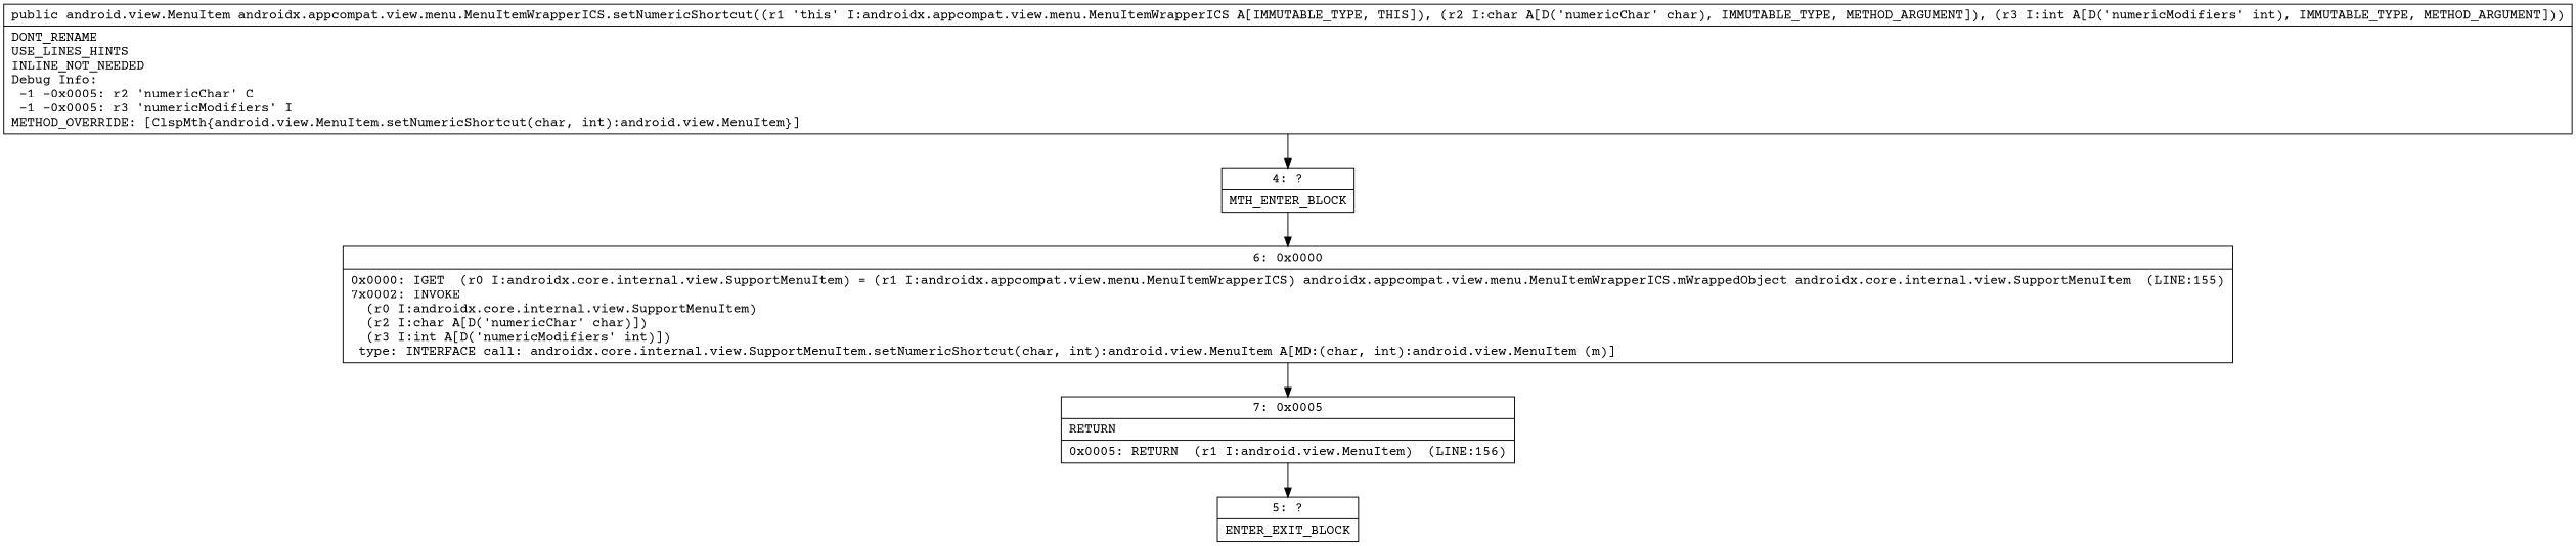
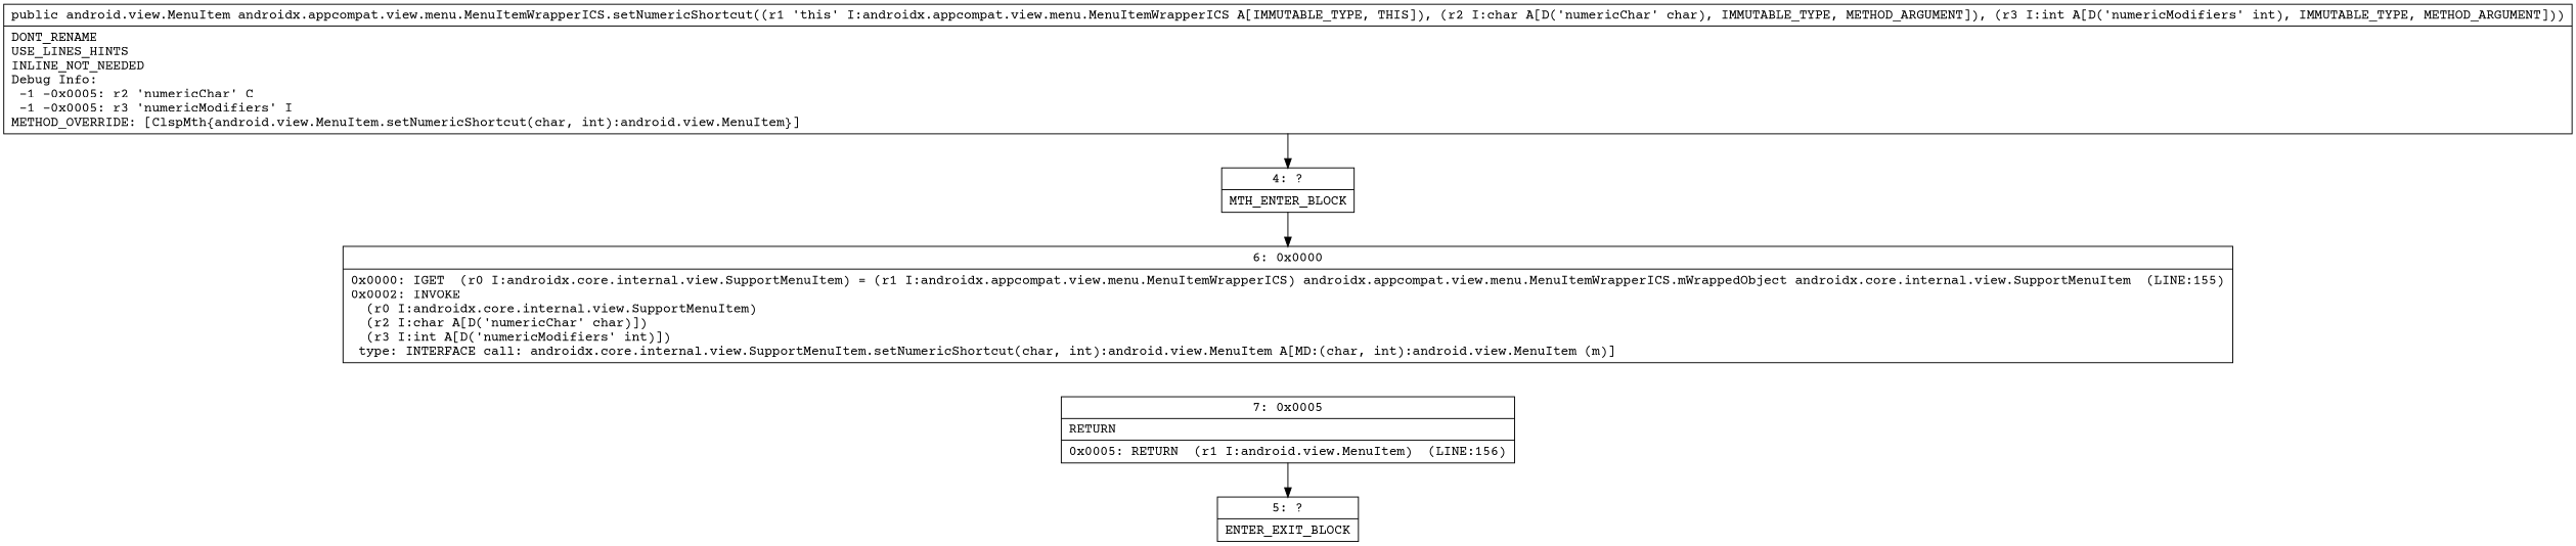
  digraph {
    fontname="Courier Prime"
    node [fontname="Courier Prime" shape=record]
    edge [fontname="Courier Prime"]
    n1 [label="{4\:\ ?|MTH_ENTER_BLOCK\l}"]
-   n2 [label="{6\:\ 0x0000|0x0000: IGET  (r0 I:androidx.core.internal.view.SupportMenuItem) = (r1 I:androidx.appcompat.view.menu.MenuItemWrapperICS) androidx.appcompat.view.menu.MenuItemWrapperICS.mWrappedObject androidx.core.internal.view.SupportMenuItem  (LINE:155)\l7x0002: INVOKE  \l  (r0 I:androidx.core.internal.view.SupportMenuItem)\l  (r2 I:char A[D('numericChar' char)])\l  (r3 I:int A[D('numericModifiers' int)])\l type: INTERFACE call: androidx.core.internal.view.SupportMenuItem.setNumericShortcut(char, int):android.view.MenuItem A[MD:(char, int):android.view.MenuItem (m)]\l}"]
+   n2 [label="{6\:\ 0x0000|0x0000: IGET  (r0 I:androidx.core.internal.view.SupportMenuItem) = (r1 I:androidx.appcompat.view.menu.MenuItemWrapperICS) androidx.appcompat.view.menu.MenuItemWrapperICS.mWrappedObject androidx.core.internal.view.SupportMenuItem  (LINE:155)\l0x0002: INVOKE  \l  (r0 I:androidx.core.internal.view.SupportMenuItem)\l  (r2 I:char A[D('numericChar' char)])\l  (r3 I:int A[D('numericModifiers' int)])\l type: INTERFACE call: androidx.core.internal.view.SupportMenuItem.setNumericShortcut(char, int):android.view.MenuItem A[MD:(char, int):android.view.MenuItem (m)]\l}"]
    n3 [label="{7\:\ 0x0005|RETURN\l|0x0005: RETURN  (r1 I:android.view.MenuItem)  (LINE:156)\l}"]
    n4 [label="{5\:\ ?|ENTER_EXIT_BLOCK\l}"]
    n5 [label="{public android.view.MenuItem androidx.appcompat.view.menu.MenuItemWrapperICS.setNumericShortcut((r1 'this' I:androidx.appcompat.view.menu.MenuItemWrapperICS A[IMMUTABLE_TYPE, THIS]), (r2 I:char A[D('numericChar' char), IMMUTABLE_TYPE, METHOD_ARGUMENT]), (r3 I:int A[D('numericModifiers' int), IMMUTABLE_TYPE, METHOD_ARGUMENT]))  | DONT_RENAME\lUSE_LINES_HINTS\lINLINE_NOT_NEEDED\lDebug Info:\l  \-1 \-0x0005: r2 'numericChar' C\l  \-1 \-0x0005: r3 'numericModifiers' I\lMETHOD_OVERRIDE: [ClspMth\{android.view.MenuItem.setNumericShortcut(char, int):android.view.MenuItem\}]\l}"]
    n1 -> n2
-   n2 -> n3
    n3 -> n4
    n5 -> n1
  }
